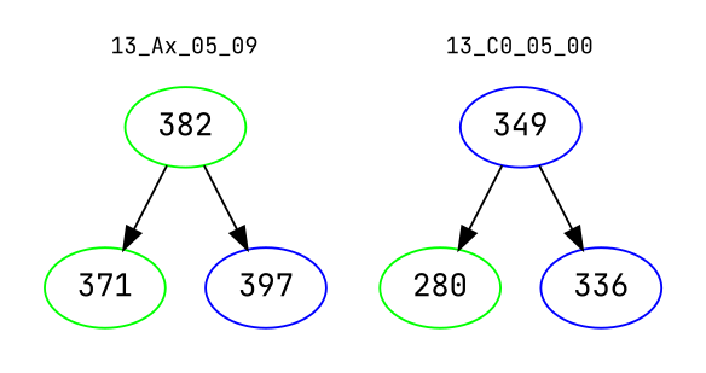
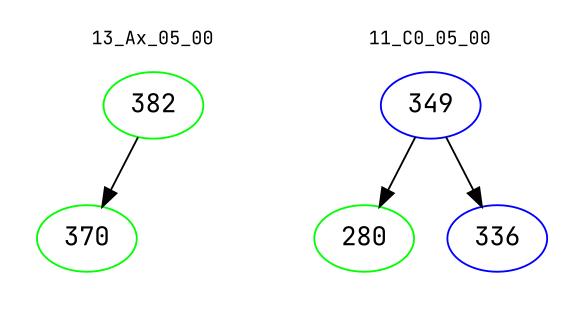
  digraph {
    fontname="JetBrains Mono"
    node [color=green fontname="JetBrains Mono"]
    edge [color=black fontname="JetBrains Mono"]
    n1 [label=382]
-   n2 [label=371]
-   n3 [color=blue label=397]
+   n2 [label=370]
    n4 [color=blue label=349]
    n5 [label=280]
    n6 [color=blue label=336]
    subgraph cluster_1 {
      color=white
      fontsize=10
-     label="13_Ax_05_09"
+     label="13_Ax_05_00"
      n1
      n2
-     n3
    }
    subgraph cluster_2 {
      color=white
      fontsize=10
-     label="13_C0_05_00"
+     label="11_C0_05_00"
      n4
      n5
      n6
    }
    n1 -> n2
-   n1 -> n3
    n4 -> n5
    n4 -> n6
  }
